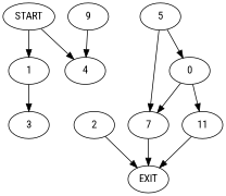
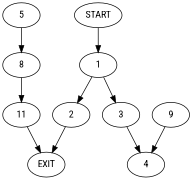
  digraph {
    fontname="Roboto Condensed"
    node [fontname="Roboto Condensed"]
    edge [fontname="Roboto Condensed"]
    n1 [label=START]
    1
    2
    3
    n5 [label=EXIT]
    4
    5
-   7
-   8 [label=0]
+   8
    n10 [label=11]
    9
    n1 -> 1
+   1 -> 2
    1 -> 3
    2 -> n5
-   n1 -> 4
-   5 -> 7
+   3 -> 4
    5 -> 8
-   7 -> n5
-   8 -> 7
    8 -> n10
    n10 -> n5
    9 -> 4
  }
